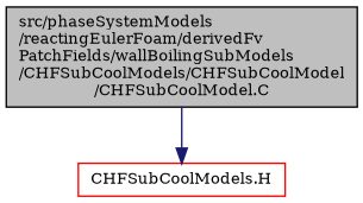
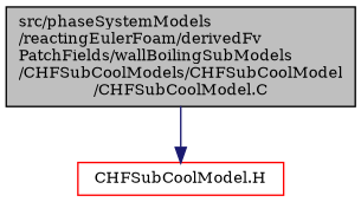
  digraph {
    fontname="DejaVu Serif"
    node [fontname="DejaVu Serif" fontsize=10 shape=record]
    n1 [color=black fillcolor=grey75 fontcolor=black height=0.2 label="src/phaseSystemModels\l/reactingEulerFoam/derivedFv\lPatchFields/wallBoilingSubModels\l/CHFSubCoolModels/CHFSubCoolModel\l/CHFSubCoolModel.C" style=filled width=0.4]
-   n2 [color=red height=0.2 label="CHFSubCoolModels.H" width=0.4]
+   n2 [color=red height=0.2 label="CHFSubCoolModel.H" width=0.4]
    n1 -> n2 [color=midnightblue fontname="DejaVu Serif" fontsize=10 labelfontname=Helvetica labelfontsize=10 style=solid]
  }
